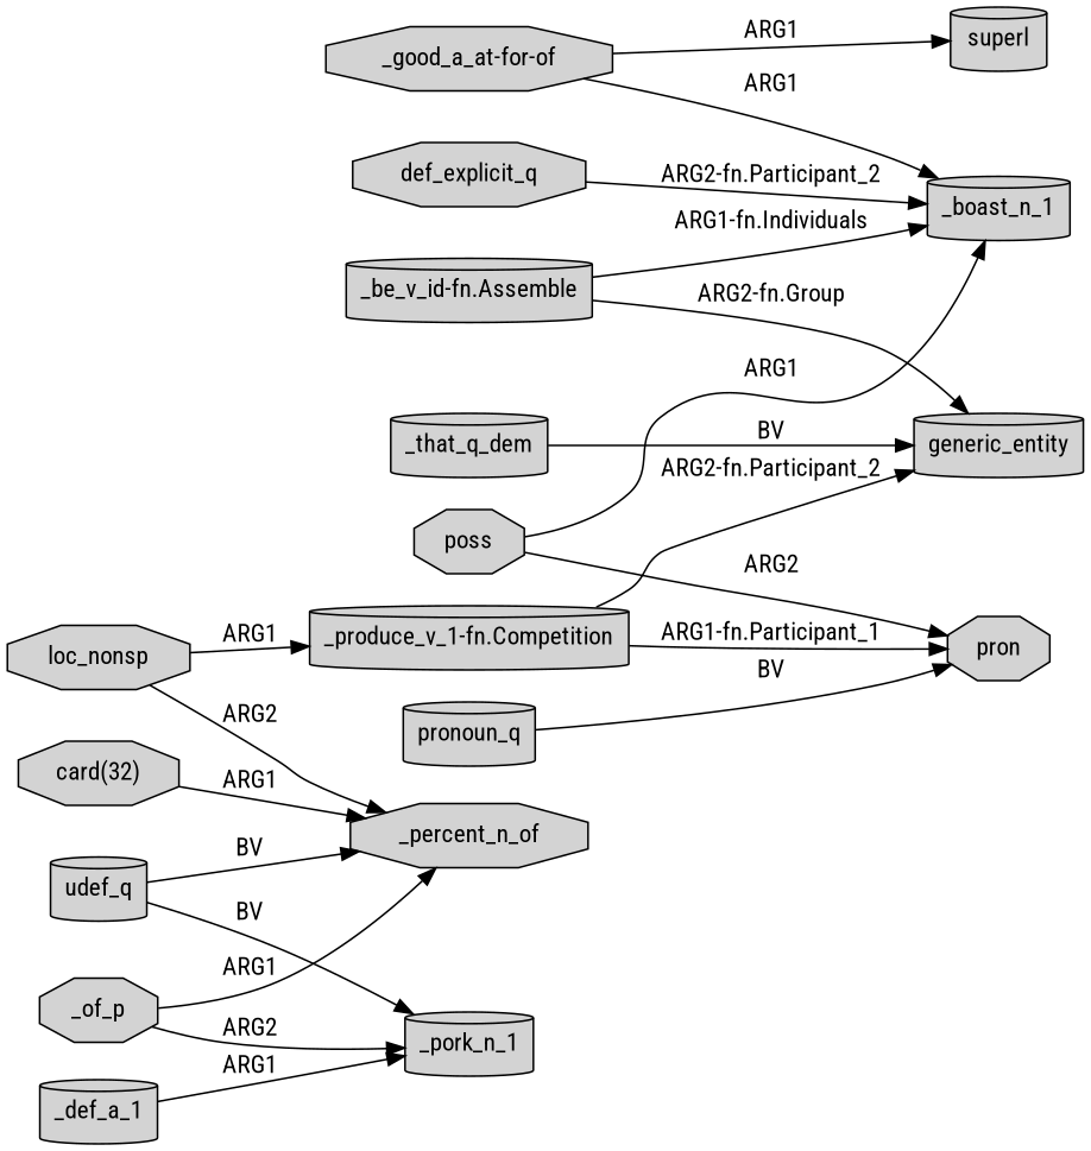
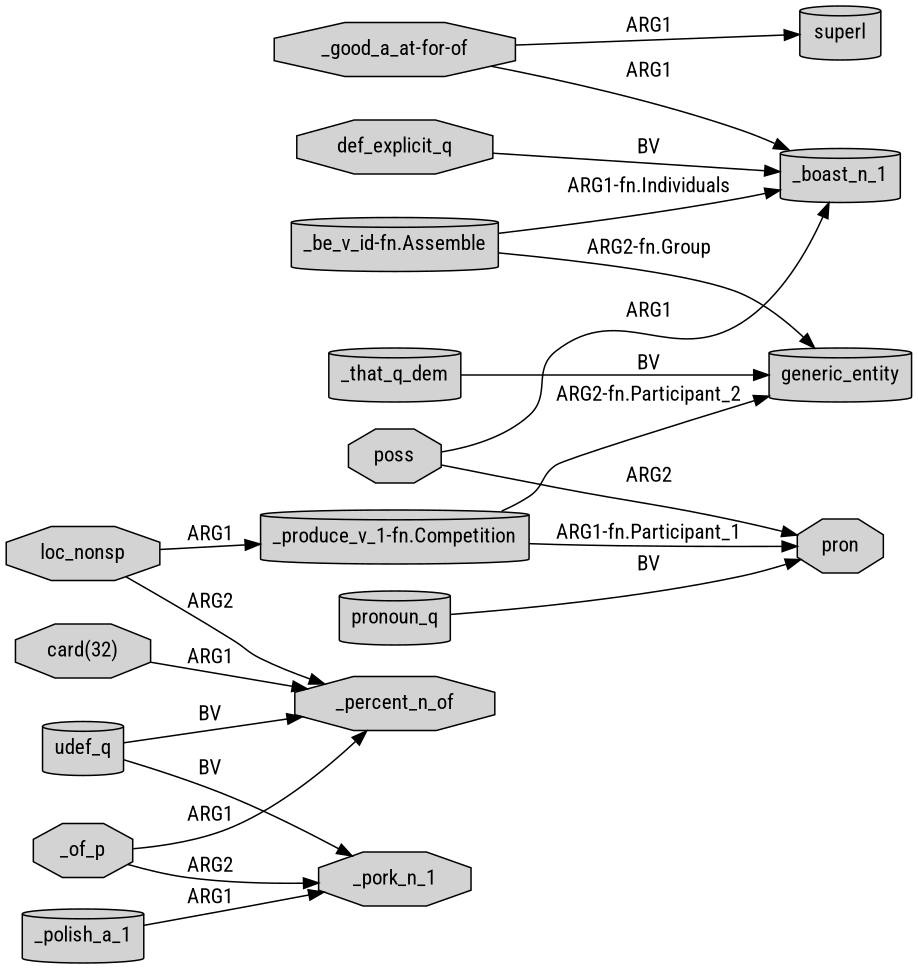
  digraph {
    fontname="Roboto Condensed"
    rankdir=LR
    node [fontname="Roboto Condensed" shape=octagon style=filled]
    edge [fontname="Roboto Condensed"]
    "_good_a_at-for-of"
    superl [shape=cylinder]
    _boast_n_1 [shape=cylinder]
-   _pork_n_1 [shape=cylinder]
+   _pork_n_1
    udef_q [shape=cylinder]
    _percent_n_of
    "_produce_v_1-fn.Competition" [shape=cylinder]
    generic_entity [shape=cylinder]
    pron
    "card(32)"
    "_be_v_id-fn.Assemble" [shape=cylinder]
-   _polish_a_1 [shape=cylinder label=_def_a_1]
+   _polish_a_1 [shape=cylinder]
    _of_p
    pronoun_q [shape=cylinder]
    poss
    def_explicit_q
    loc_nonsp
    _that_q_dem [shape=cylinder]
    "_good_a_at-for-of" -> superl [label=ARG1]
    "_good_a_at-for-of" -> _boast_n_1 [label=ARG1]
    udef_q -> _pork_n_1 [label=BV]
    udef_q -> _percent_n_of [label=BV]
    "_produce_v_1-fn.Competition" -> generic_entity [label="ARG2-fn.Participant_2"]
    "_produce_v_1-fn.Competition" -> pron [label="ARG1-fn.Participant_1"]
    "card(32)" -> _percent_n_of [label=ARG1]
    "_be_v_id-fn.Assemble" -> _boast_n_1 [label="ARG1-fn.Individuals"]
    "_be_v_id-fn.Assemble" -> generic_entity [label="ARG2-fn.Group"]
    _polish_a_1 -> _pork_n_1 [label=ARG1]
    _of_p -> _pork_n_1 [label=ARG2]
    _of_p -> _percent_n_of [label=ARG1]
    pronoun_q -> pron [label=BV]
    poss -> _boast_n_1 [label=ARG1]
    poss -> pron [label=ARG2]
-   def_explicit_q -> _boast_n_1 [label="ARG2-fn.Participant_2"]
+   def_explicit_q -> _boast_n_1 [label=BV]
    loc_nonsp -> _percent_n_of [label=ARG2]
    loc_nonsp -> "_produce_v_1-fn.Competition" [label=ARG1]
    _that_q_dem -> generic_entity [label=BV]
  }
